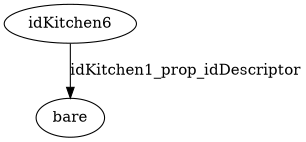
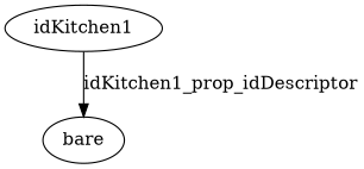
  strict digraph {
-   idKitchen1 [node_type=entity_node root=root label=idKitchen6]
+   idKitchen1 [node_type=entity_node root=root]
    bare
    idKitchen1 -> bare [edge_type=property label=idKitchen1_prop_idDescriptor]
  }
